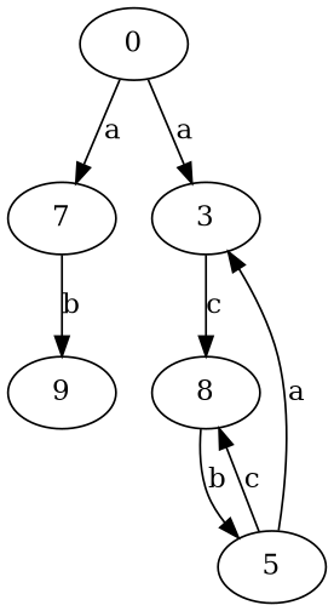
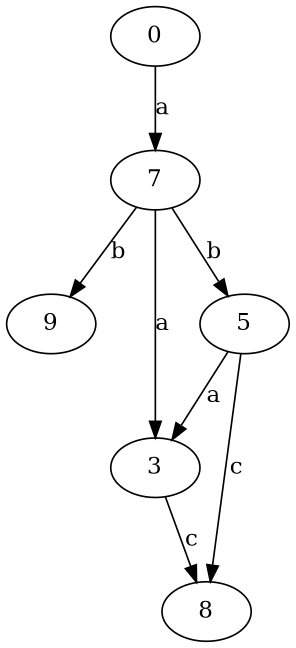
  strict digraph {
    n1 [label=7]
    n2 [label=9]
    n3 [label=8]
    3
    5
    0
    n1 -> n2 [label=b]
-   n3 -> 5 [label=b]
+   n1 -> 5 [label=b]
    3 -> n3 [label=c]
    5 -> n3 [label=c]
    5 -> 3 [label=a]
    0 -> n1 [label=a]
-   0 -> 3 [label=a]
+   n1 -> 3 [label=a]
  }
